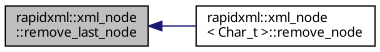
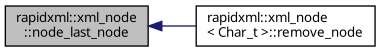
  digraph {
    rankdir=LR
    node [color=black fontname=Verdana fontsize=10 shape=record style=filled]
-   n1 [fillcolor=grey75 fontcolor=black height=0.2 label="rapidxml::xml_node\l::remove_last_node" width=0.4]
+   n1 [fillcolor=grey75 fontcolor=black height=0.2 label="rapidxml::xml_node\l::node_last_node" width=0.4]
    n2 [fillcolor=white height=0.2 label="rapidxml::xml_node\l\< Char_t \>::remove_node" width=0.4]
    n1 -> n2 [color=midnightblue dir=back fontname=Verdana fontsize=10 labelfontname=Verdana labelfontsize=10 style=solid]
  }
